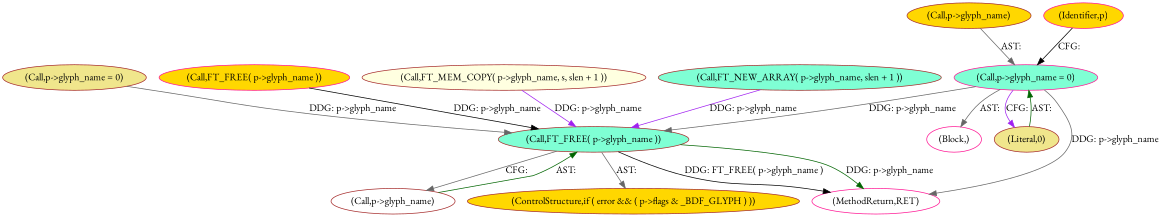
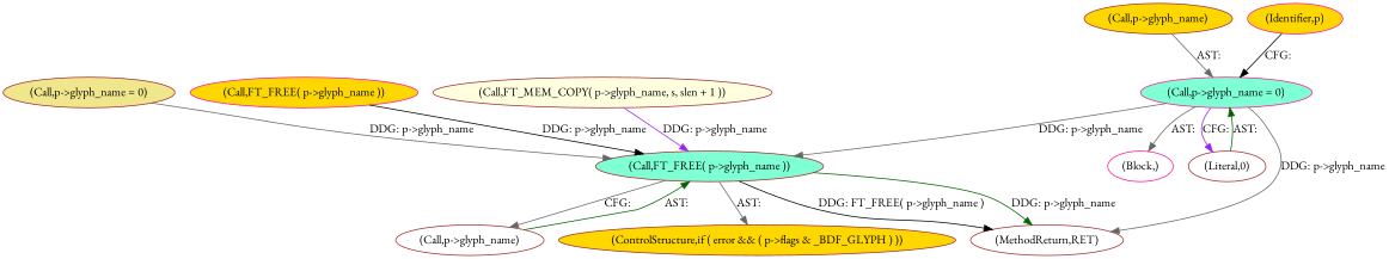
  digraph {
    fontname="EB Garamond"
    node [color=brown fillcolor=gold fontname="EB Garamond" style=filled]
    edge [color=gray40 fontname="EB Garamond"]
    n1 [color=deeppink fillcolor=aquamarine label="(Call,p->glyph_name = 0)"]
    n2 [fillcolor=aquamarine label="(Call,FT_FREE( p->glyph_name ))"]
-   n3 [fillcolor=khaki label="(Literal,0)"]
-   n4 [color=deeppink fillcolor=white label="(MethodReturn,RET)"]
+   n3 [fillcolor=white label="(Literal,0)"]
+   n4 [fillcolor=white label="(MethodReturn,RET)"]
    n5 [color=deeppink fillcolor=white label="(Block,)"]
    n6 [fillcolor=white label="(Call,p->glyph_name)"]
    n7 [label="(ControlStructure,if ( error && ( p->flags & _BDF_GLYPH ) ))"]
    n8 [label="(Call,p->glyph_name)"]
    n9 [fillcolor=khaki label="(Call,p->glyph_name = 0)"]
    n10 [color=deeppink label="(Identifier,p)"]
    n11 [color=deeppink label="(Call,FT_FREE( p->glyph_name ))"]
    n12 [fillcolor=lightyellow label="(Call,FT_MEM_COPY( p->glyph_name, s, slen + 1 ))"]
-   n13 [fillcolor=aquamarine label="(Call,FT_NEW_ARRAY( p->glyph_name, slen + 1 ))"]
    n1 -> n2 [label="DDG: p->glyph_name"]
    n1 -> n3 [color=purple label="CFG: "]
    n1 -> n4 [label="DDG: p->glyph_name"]
    n1 -> n5 [label="AST: "]
    n2 -> n4 [color=darkgreen label="DDG: p->glyph_name"]
    n2 -> n4 [color=black label="DDG: FT_FREE( p->glyph_name )"]
    n2 -> n6 [label="CFG: "]
    n2 -> n7 [label="AST: "]
    n3 -> n1 [color=darkgreen label="AST: "]
    n6 -> n2 [color=darkgreen label="AST: "]
    n8 -> n1 [label="AST: "]
    n9 -> n2 [label="DDG: p->glyph_name"]
    n10 -> n1 [color=black label="CFG: "]
    n11 -> n2 [color=black label="DDG: p->glyph_name"]
    n12 -> n2 [color=purple label="DDG: p->glyph_name"]
-   n13 -> n2 [color=purple label="DDG: p->glyph_name"]
  }
